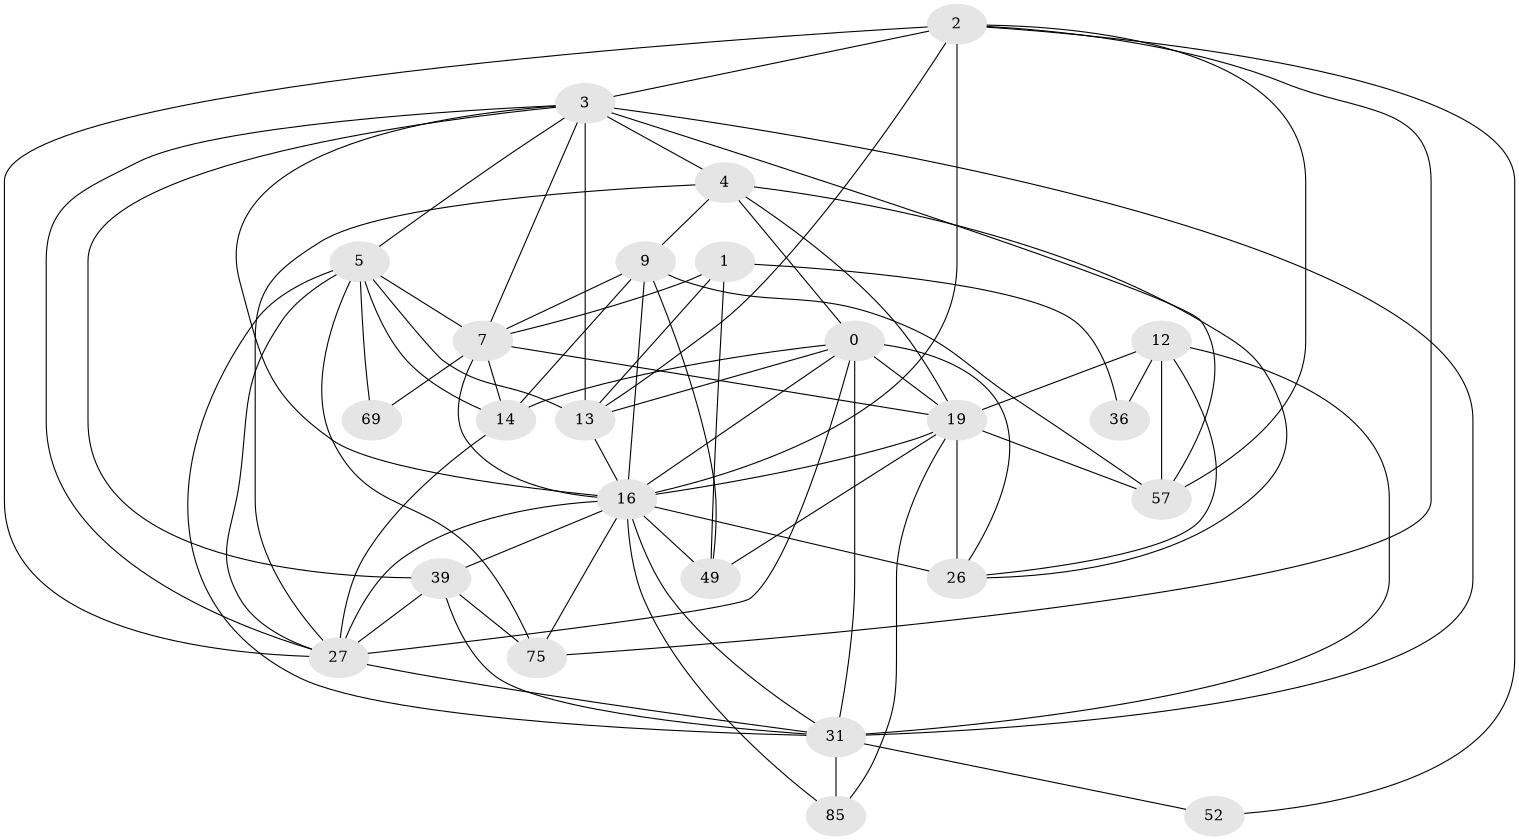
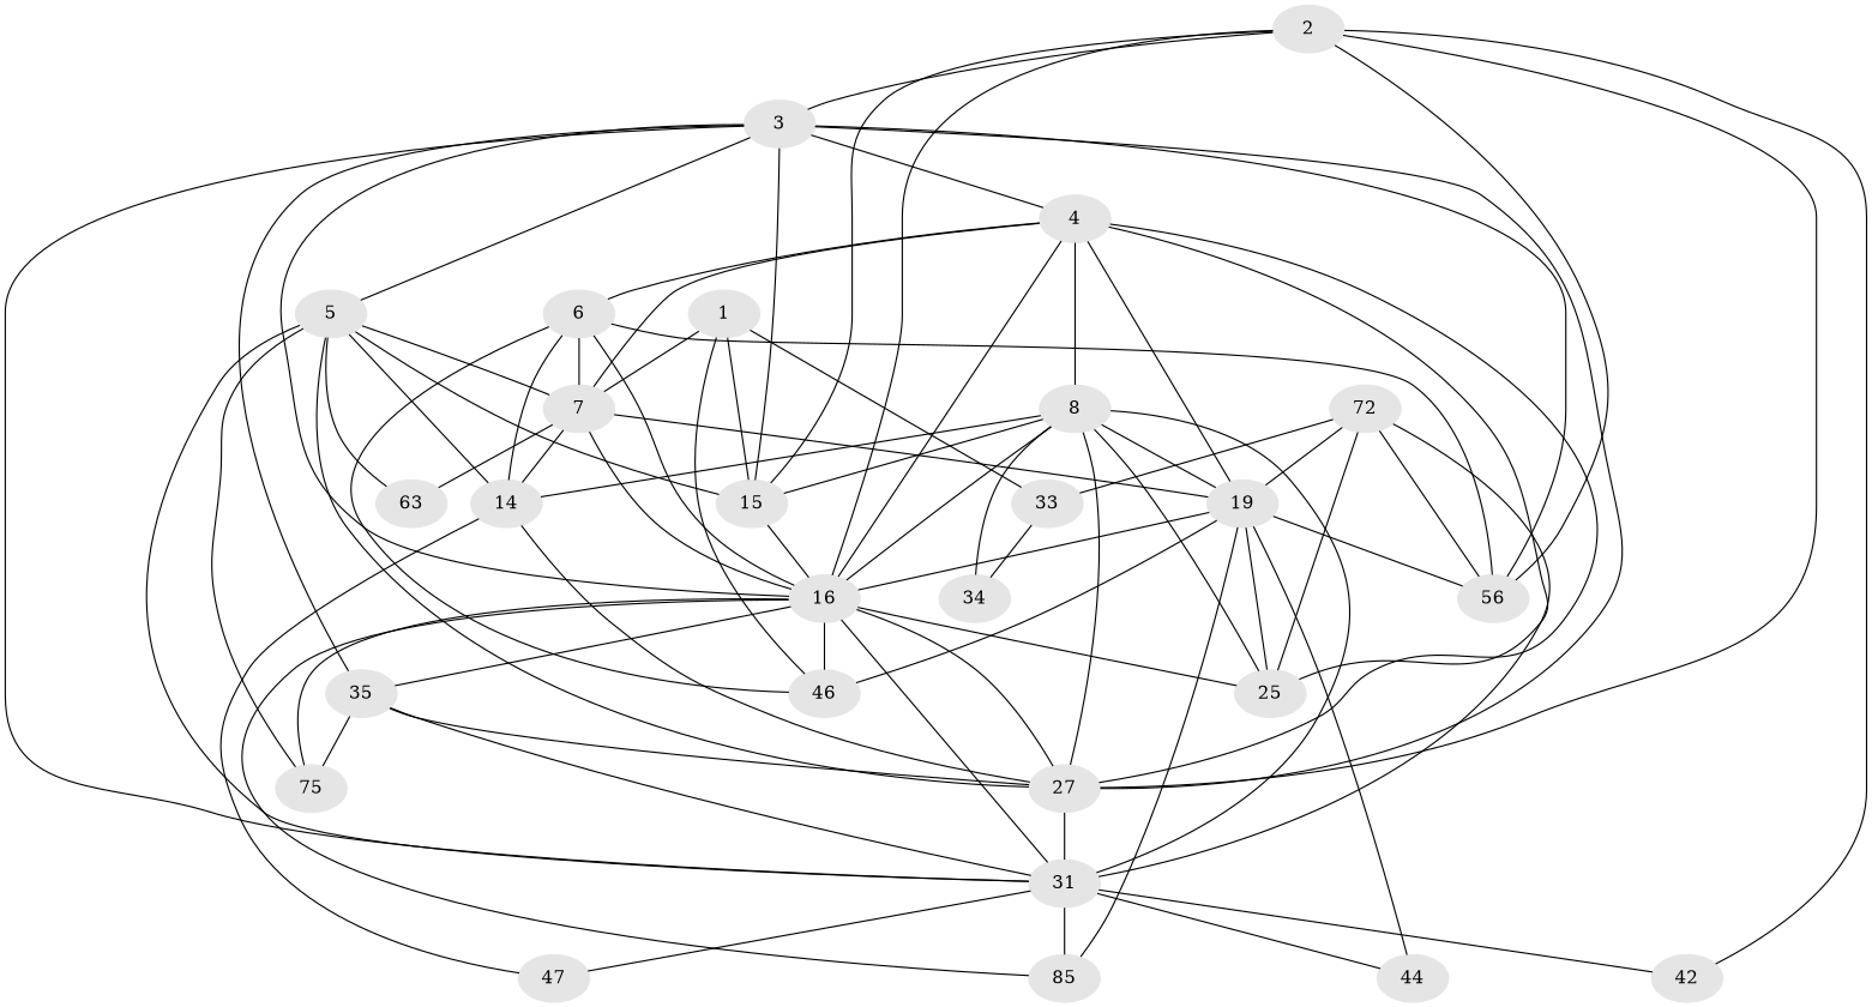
  graph {
    node [color=gray90 style=filled]
    1 [super="+62+10"]
    7 [super="+31+30"]
-   13 [super="+86+51"]
-   33 [label=36]
-   46 [super="+59+81" label=49]
+   13 [super="+86+51" label=15]
+   33
+   46 [super="+59+81"]
    16 [super="+64+90+50+67+19+77"]
    n7 [label=19 super="+65+23"]
    n8 [label=14 super="+87+48"]
-   69
+   69 [label=63]
+   34 [super="+70"]
    2 [super="+28+21"]
    3 [super="+24+11+39"]
    27 [super="+36"]
-   52
-   57 [super="+76"]
+   52 [label=42]
+   57 [super="+76" label=56]
    75 [super="+83"]
    4 [super="+40+88+26"]
    5 [super="+61+29+53"]
-   35 [label=39]
+   35
    n20 [label=31 super="+43+71"]
-   25 [super="+80+66" label=26]
+   25 [super="+80+66"]
    n22 [label=85]
-   6 [super="+45+37+14" label=9]
-   8 [super="+17+73+20+49+84" label=0]
-   12 [super="+79"]
+   6 [super="+45+37+14"]
+   8 [super="+17+73+20+49+84"]
+   44
+   47
+   12 [super="+79" label=72]
    1 -- 7 [weight=3]
    1 -- 13
    1 -- 33
    1 -- 46
    7 -- 16 [weight=3]
    7 -- n7 [weight=2]
    7 -- n8
    7 -- 69
    13 -- 16
+   33 -- 34
    16 -- 46
    16 -- 27
    16 -- 75
    16 -- 35
    16 -- n20
    16 -- 25 [weight=3]
    16 -- n22
    n7 -- 46 [weight=2]
    n7 -- 16 [weight=2]
    n7 -- 57
    n7 -- 25 [weight=3]
    n7 -- n22
+   n7 -- 44
    n8 -- 27 [weight=2]
+   n8 -- 47
    2 -- 13
    2 -- 16 [weight=2]
    2 -- 3
    2 -- 27
    2 -- 52
    2 -- 57 [weight=2]
-   2 -- 75
-   3 -- 7
+   4 -- 7
    3 -- 13 [weight=3]
    3 -- 16
    3 -- 27
    3 -- 57
    3 -- 4
    3 -- 5
    3 -- 35 [weight=2]
    3 -- n20
    27 -- n20
+   4 -- 16
    4 -- n7
    4 -- 27 [weight=2]
    4 -- 25
    4 -- 6
    4 -- 8 [weight=3]
    5 -- 7
    5 -- 13
    5 -- n8
    5 -- 69
    5 -- 27
    5 -- 75
    5 -- n20
    35 -- 27
    35 -- 75
    35 -- n20
    n20 -- 52
    n20 -- n22
+   n20 -- 44
+   n20 -- 47
    6 -- 7 [weight=2]
    6 -- 46
    6 -- 16 [weight=2]
    6 -- n8 [weight=2]
    6 -- 57
    8 -- 13 [weight=2]
    8 -- 16
    8 -- n7
    8 -- n8 [weight=3]
+   8 -- 34 [weight=2]
    8 -- 27
    8 -- n20 [weight=2]
    8 -- 25
    12 -- 33
    12 -- n7
    12 -- 57
    12 -- n20
    12 -- 25
  }
